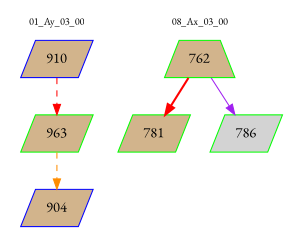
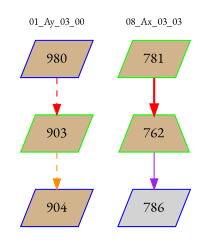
  digraph {
    fontname="EB Garamond"
    node [color=blue fillcolor=tan fontname="EB Garamond" shape=parallelogram style=filled]
    edge [color=red fontname="EB Garamond" style=dashed]
-   n1 [label=910]
-   n2 [color=green label=963]
+   n1 [label=980]
+   n2 [color=green label=903]
    n3 [label=904]
    n4 [color=green label=781]
    n5 [color=green label=762 shape=trapezium]
-   n6 [color=green fillcolor=lightgrey label=786]
+   n6 [fillcolor=lightgrey label=786]
    subgraph cluster_1 {
      color=white
      fontsize=10
      label="01_Ay_03_00"
      n1
      n2
      n3
    }
    subgraph cluster_2 {
      color=white
      fontsize=10
-     label="08_Ax_03_00"
+     label="08_Ax_03_03"
      n4
      n5
      n6
    }
    n1 -> n2
    n2 -> n3 [color=darkorange]
-   n5 -> n4 [style=bold]
+   n4 -> n5 [style=bold]
    n5 -> n6 [color=purple style=solid]
  }
